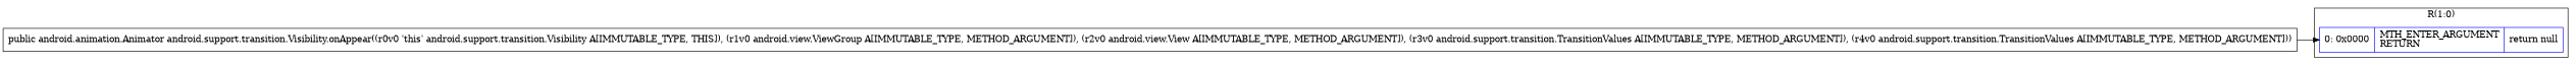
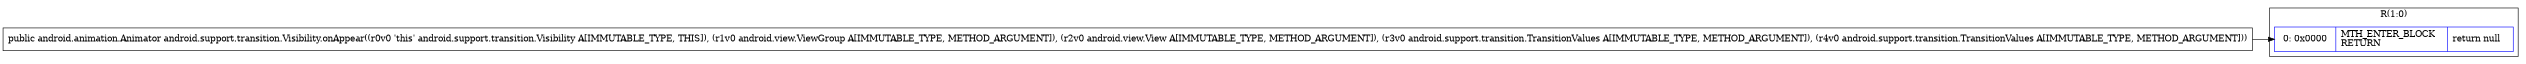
  digraph {
    rankdir=LR
    node [shape=record]
-   n1 [color=blue label="{0\:\ 0x0000|MTH_ENTER_ARGUMENT\lRETURN\l|return null\l}"]
+   n1 [color=blue label="{0\:\ 0x0000|MTH_ENTER_BLOCK\lRETURN\l|return null\l}"]
    n2 [label="{public android.animation.Animator android.support.transition.Visibility.onAppear((r0v0 'this' android.support.transition.Visibility A[IMMUTABLE_TYPE, THIS]), (r1v0 android.view.ViewGroup A[IMMUTABLE_TYPE, METHOD_ARGUMENT]), (r2v0 android.view.View A[IMMUTABLE_TYPE, METHOD_ARGUMENT]), (r3v0 android.support.transition.TransitionValues A[IMMUTABLE_TYPE, METHOD_ARGUMENT]), (r4v0 android.support.transition.TransitionValues A[IMMUTABLE_TYPE, METHOD_ARGUMENT])) }"]
    subgraph cluster_1 {
      label="R(1:0)"
      n1
    }
    n2 -> n1
  }
